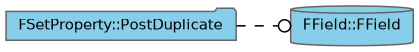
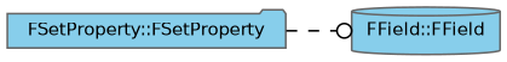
  digraph {
    rankdir=LR
    node [color=gray40 fillcolor=skyblue fontname=Helvetica fontsize=10 style=filled]
-   n1 [fontcolor=black height=0.2 label="FSetProperty::PostDuplicate" shape=folder width=0.4]
+   n1 [fontcolor=black height=0.2 label="FSetProperty::FSetProperty" shape=folder width=0.4]
    n2 [height=0.2 label="FField::FField" shape=cylinder width=0.4]
    n1 -> n2 [color=black fontname=Helvetica fontsize=10 labelfontname=Helvetica labelfontsize=10 style=dashed arrowhead=odot]
  }
